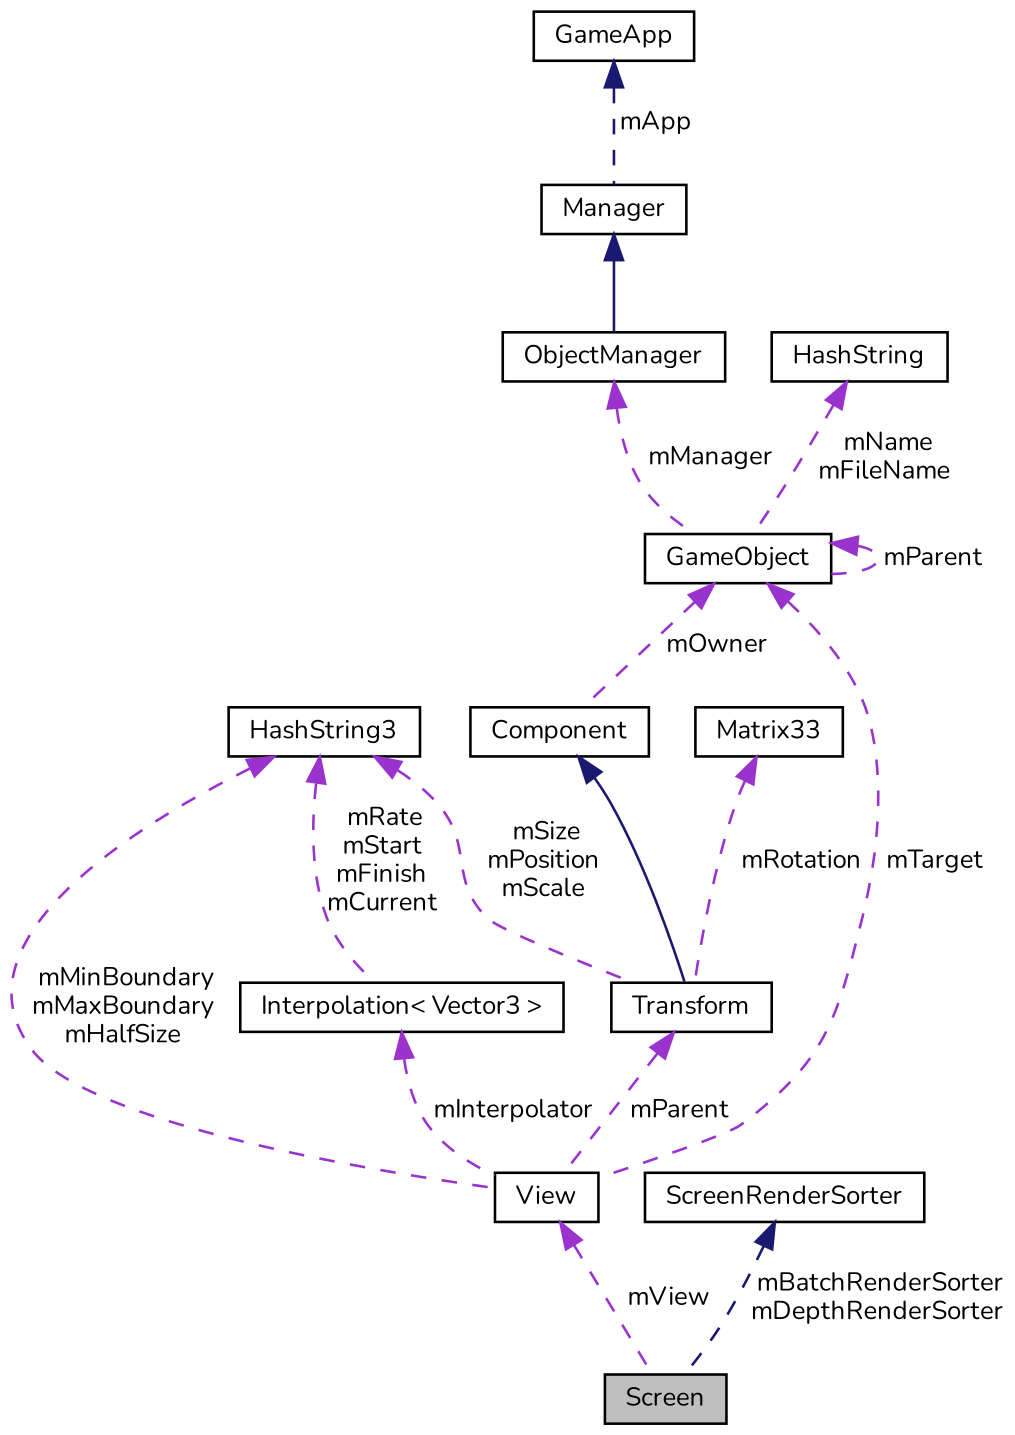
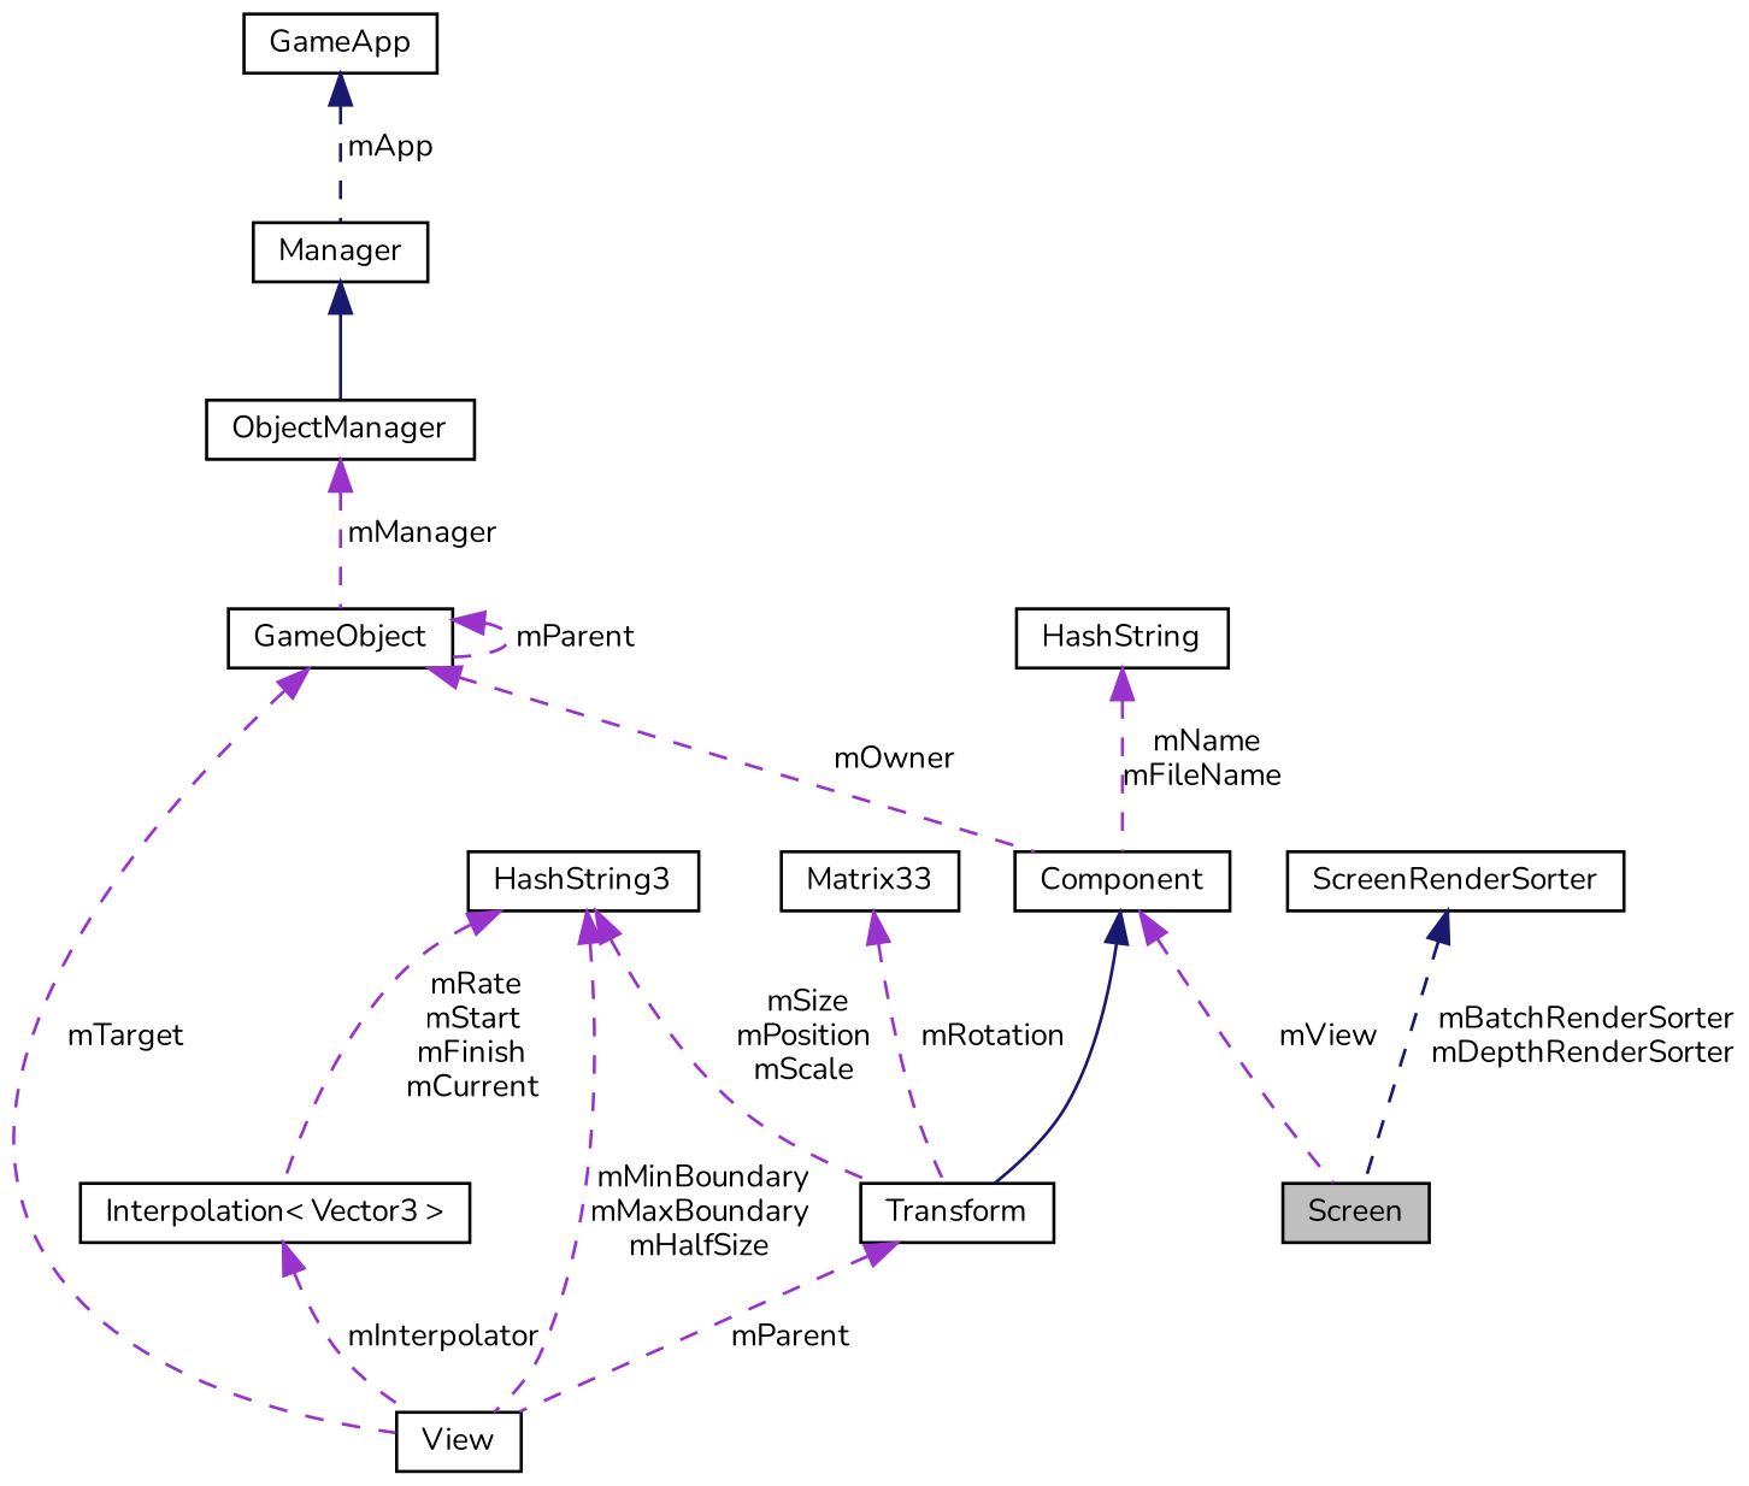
  digraph {
    fontname=Nunito
    node [color=black fillcolor=white fontname=Nunito fontsize=10 shape=record style=filled]
    edge [color=darkorchid3 dir=back fontname=Nunito fontsize=10 labelfontname=Helvetica labelfontsize=10 style=dashed]
    n1 [fillcolor=grey75 fontcolor=black height=0.2 label=Screen width=0.4]
    n2 [height=0.2 label=View width=0.4]
    n3 [height=0.2 label=GameObject width=0.4]
    n4 [height=0.2 label=Component width=0.4]
    n5 [height=0.2 label=Transform width=0.4]
    n6 [height=0.2 label=ObjectManager width=0.4]
    n7 [height=0.2 label=Manager width=0.4]
    n8 [height=0.2 label=GameApp width=0.4]
    n9 [height=0.2 label=HashString width=0.4]
    n10 [height=0.2 label="Interpolation\< Vector3 \>" width=0.4]
    n11 [height=0.2 label=HashString3 width=0.4]
    n12 [height=0.2 label=Matrix33 width=0.4]
    n13 [height=0.2 label=ScreenRenderSorter width=0.4]
-   n2 -> n1 [label=" mView"]
+   n4 -> n1 [label=" mView"]
    n3 -> n2 [label=" mTarget"]
    n3 -> n3 [label=" mParent"]
    n3 -> n4 [label=" mOwner"]
    n4 -> n5 [color=midnightblue style=solid]
    n5 -> n2 [label=" mParent"]
    n6 -> n3 [label=" mManager"]
    n7 -> n6 [color=midnightblue style=solid]
    n8 -> n7 [color=midnightblue label=" mApp"]
-   n9 -> n3 [label=" mName\nmFileName"]
+   n9 -> n4 [label=" mName\nmFileName"]
    n10 -> n2 [label=" mInterpolator"]
    n11 -> n2 [label=" mMinBoundary\nmMaxBoundary\nmHalfSize"]
    n11 -> n5 [label=" mSize\nmPosition\nmScale"]
    n11 -> n10 [label=" mRate\nmStart\nmFinish\nmCurrent"]
    n12 -> n5 [label=" mRotation"]
    n13 -> n1 [color=midnightblue label=" mBatchRenderSorter\nmDepthRenderSorter"]
  }
